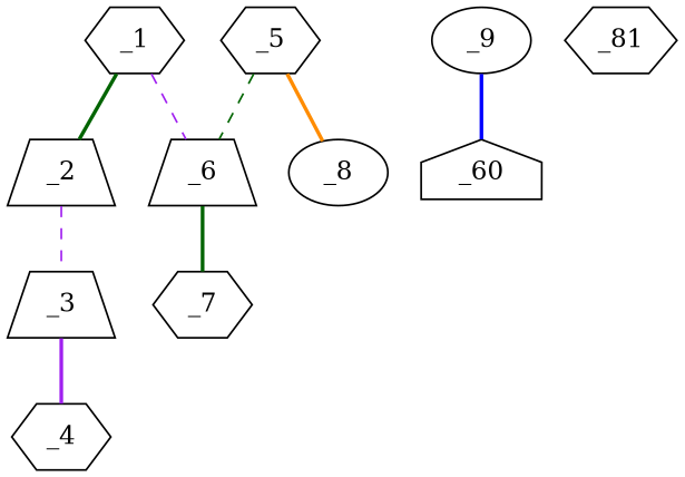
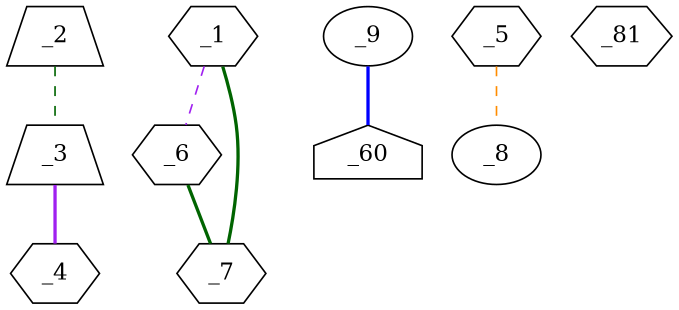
  graph {
    node [charge=0 chem=1 shape=hexagon symbol="C  " x=2.866 y=-1]
    edge [color=darkgreen style=dashed valence=1]
    _2 [shape=trapezium x=3.732]
    _1 [y=-0.5]
-   _6 [shape=trapezium y=0.5]
+   _6 [y=0.5]
    _3 [shape=trapezium x=4.5981 y=-0.5]
    _7 [chem=2 symbol="O  " x=2 y=1]
    _4 [x=4.5981 y=0.5]
    _9 [chem=13 shape=ellipse symbol="As " x=5.4641]
    n8 [chem=2 label=_60 shape=house symbol="O  " x=5.4641 y=-2]
    _5 [x=3.7321 y=1]
    _8 [chem=4 shape=ellipse symbol="N  " x=3.7321 y=2]
    n11 [chem=7 label=_81 symbol="Cl " x=7.4641 y=0]
-   _2 -- _3 [color=purple valence=2]
-   _1 -- _2 [style=bold]
+   _2 -- _3 [valence=2]
+   _1 -- _7 [style=bold]
    _1 -- _6 [color=purple valence=2]
    _6 -- _7 [style=bold]
    _3 -- _4 [color=purple style=bold]
    _9 -- n8 [color=blue style=bold valence=2]
-   _5 -- _6
-   _5 -- _8 [color=darkorange style=bold]
+   _5 -- _8 [color=darkorange]
  }
